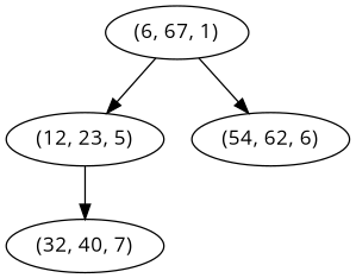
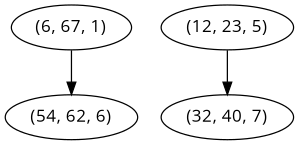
  digraph {
    fontname="Open Sans"
    node [fontname="Open Sans"]
    edge [fontname="Open Sans"]
    "(6, 67, 1)"
    "(12, 23, 5)"
    "(54, 62, 6)"
    "(32, 40, 7)"
-   "(6, 67, 1)" -> "(12, 23, 5)"
    "(6, 67, 1)" -> "(54, 62, 6)"
    "(12, 23, 5)" -> "(32, 40, 7)"
  }
